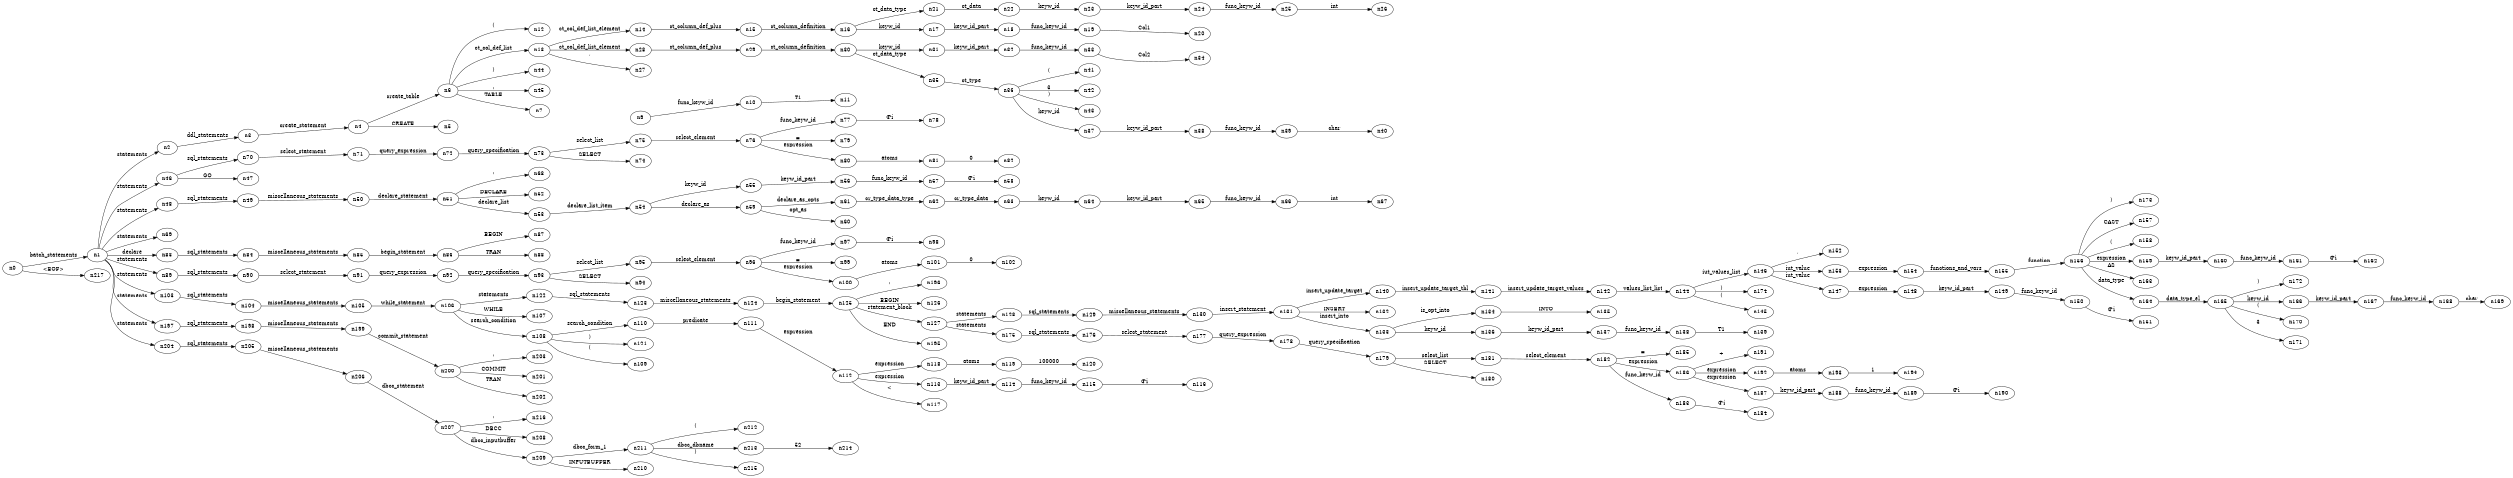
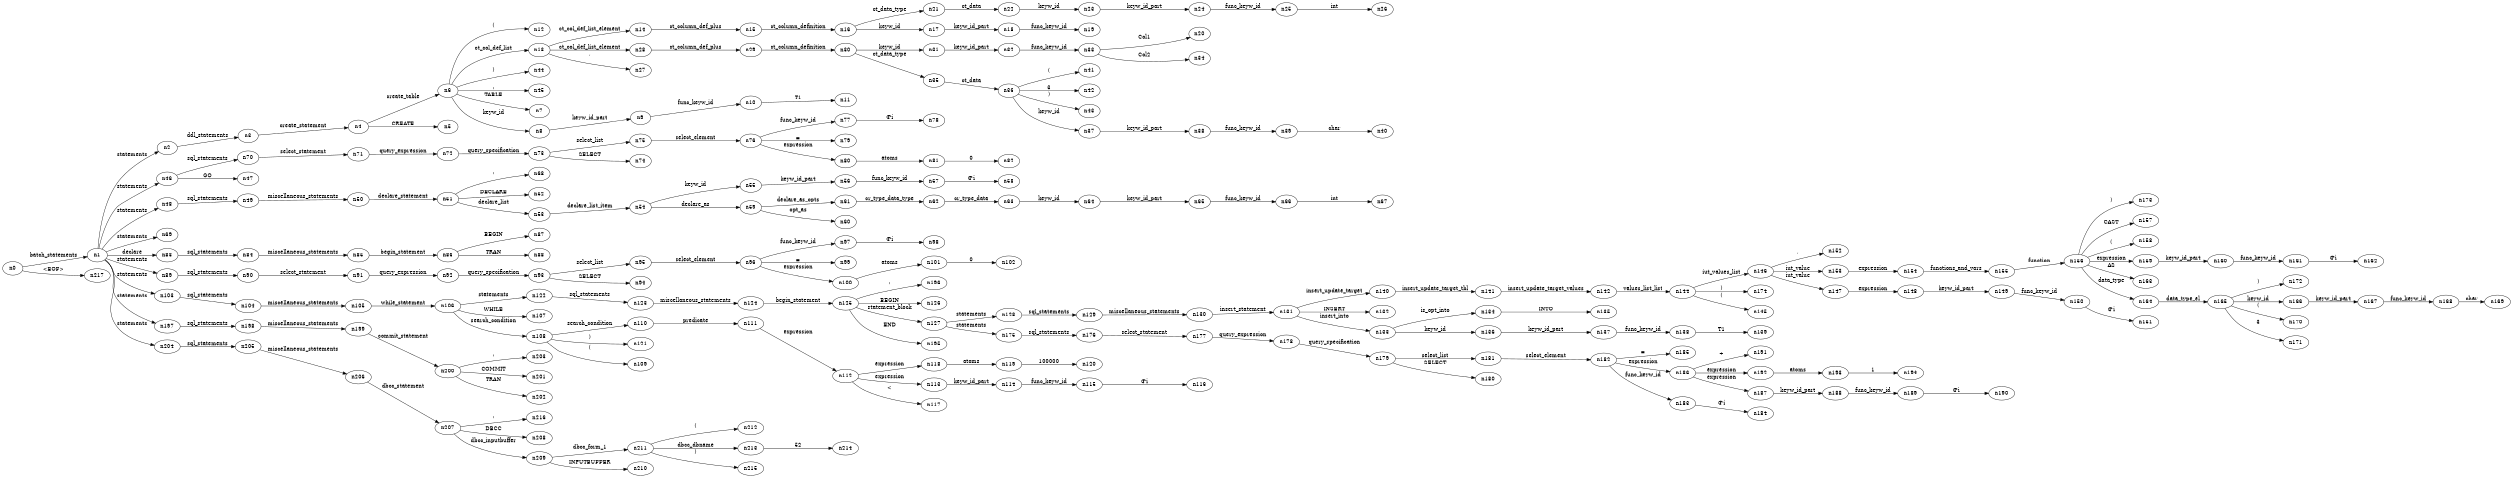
  digraph {
    rankdir=LR
    n0
    n1
    n217
    n2
    n46
    n48
    n69
    n83
    n89
    n103
    n197
    n204
    n3
    n47
    n70
    n49
    n84
    n90
    n104
    n198
    n205
    n4
    n5
    n6
    n7
+   n8
    n12
    n13
    n44
    n45
    n9
    n14
    n27
    n28
    n10
    n11
    n15
    n29
    n16
    n17
    n21
    n18
    n22
    n19
    n20
    n23
    n24
    n25
    n26
    n30
    n31
    n35
    n32
    n36
    n33
    n34
    n37
    n41
    n42
    n43
    n38
    n39
    n40
    n50
    n51
    n52
    n53
    n68
    n54
    n55
    n59
    n56
    n60
    n61
    n57
    n58
    n62
    n63
    n64
    n65
    n66
    n67
    n71
    n72
    n73
    n74
    n75
    n76
    n77
    n79
    n80
    n78
    n81
    n82
    n85
    n86
    n87
    n88
    n91
    n92
    n93
    n94
    n95
    n96
    n97
    n99
    n100
    n98
    n101
    n102
    n105
    n106
    n107
    n108
    n122
    n109
    n110
    n121
    n123
    n111
    n112
    n113
    n117
    n118
    n114
    n119
    n115
    n116
    n120
    n124
    n125
    n126
    n127
    n195
    n196
    n128
    n175
    n129
    n176
    n130
    n131
    n132
    n133
    n140
    n134
    n136
    n141
    n135
    n137
    n138
    n139
    n142
    n144
    n145
    n146
    n174
    n147
    n152
    n153
    n148
    n154
    n149
    n150
    n151
    n155
    n156
    n157
    n158
    n159
    n163
    n164
    n173
    n160
    n165
    n161
    n162
    n166
    n170
    n171
    n172
    n167
    n168
    n169
    n177
    n178
    n179
    n180
    n181
    n182
    n183
    n185
    n186
    n184
    n187
    n191
    n192
    n188
    n193
    n189
    n190
    n194
    n199
    n200
    n201
    n202
    n203
    n206
    n207
    n208
    n209
    n216
    n210
    n211
    n212
    n213
    n215
    n214
    n0 -> n1 [label=batch_statements]
    n0 -> n217 [label="<EOF>"]
    n1 -> n2 [label=statements]
    n1 -> n46 [label=statements]
    n1 -> n48 [label=statements]
    n1 -> n69 [label=statements]
    n1 -> n83 [label=declare]
    n1 -> n89 [label=statements]
    n1 -> n103 [label=statements]
    n1 -> n197 [label=statements]
    n1 -> n204 [label=statements]
    n2 -> n3 [label=ddl_statements]
    n46 -> n47 [label=GO]
    n46 -> n70 [label=sql_statements]
    n48 -> n49 [label=sql_statements]
    n83 -> n84 [label=sql_statements]
    n89 -> n90 [label=sql_statements]
    n103 -> n104 [label=sql_statements]
    n197 -> n198 [label=sql_statements]
    n204 -> n205 [label=sql_statements]
    n3 -> n4 [label=create_statement]
    n70 -> n71 [label=select_statement]
    n49 -> n50 [label=miscellaneous_statements]
    n84 -> n85 [label=miscellaneous_statements]
    n90 -> n91 [label=select_statement]
    n104 -> n105 [label=miscellaneous_statements]
    n198 -> n199 [label=miscellaneous_statements]
    n205 -> n206 [label=miscellaneous_statements]
    n4 -> n5 [label=CREATE]
    n4 -> n6 [label=create_table]
    n6 -> n7 [label=TABLE]
+   n6 -> n8 [label=keyw_id]
    n6 -> n12 [label="("]
    n6 -> n13 [label=ct_col_def_list]
    n6 -> n44 [label=")"]
    n6 -> n45 [label=";"]
+   n8 -> n9 [label=keyw_id_part]
    n13 -> n14 [label=ct_col_def_list_element]
    n13 -> n27 [label=","]
    n13 -> n28 [label=ct_col_def_list_element]
    n9 -> n10 [label=func_keyw_id]
    n14 -> n15 [label=ct_column_def_plus]
    n28 -> n29 [label=ct_column_def_plus]
    n10 -> n11 [label=T1]
    n15 -> n16 [label=ct_column_definition]
    n29 -> n30 [label=ct_column_definition]
    n16 -> n17 [label=keyw_id]
    n16 -> n21 [label=ct_data_type]
    n17 -> n18 [label=keyw_id_part]
    n21 -> n22 [label=ct_data]
    n18 -> n19 [label=func_keyw_id]
    n22 -> n23 [label=keyw_id]
-   n19 -> n20 [label=Col1]
+   n33 -> n20 [label=Col1]
    n23 -> n24 [label=keyw_id_part]
    n24 -> n25 [label=func_keyw_id]
    n25 -> n26 [label=int]
    n30 -> n31 [label=keyw_id]
    n30 -> n35 [label=ct_data_type]
    n31 -> n32 [label=keyw_id_part]
-   n35 -> n36 [label=ct_type]
+   n35 -> n36 [label=ct_data]
    n32 -> n33 [label=func_keyw_id]
    n36 -> n37 [label=keyw_id]
    n36 -> n41 [label="("]
    n36 -> n42 [label=3]
    n36 -> n43 [label=")"]
    n33 -> n34 [label=Col2]
    n37 -> n38 [label=keyw_id_part]
    n38 -> n39 [label=func_keyw_id]
    n39 -> n40 [label=char]
    n50 -> n51 [label=declare_statement]
    n51 -> n52 [label=DECLARE]
    n51 -> n53 [label=declare_list]
    n51 -> n68 [label=";"]
    n53 -> n54 [label=declare_list_item]
    n54 -> n55 [label=keyw_id]
    n54 -> n59 [label=declare_as]
    n55 -> n56 [label=keyw_id_part]
    n59 -> n60 [label=opt_as]
    n59 -> n61 [label=declare_as_opts]
    n56 -> n57 [label=func_keyw_id]
    n61 -> n62 [label=cr_type_data_type]
    n57 -> n58 [label="@i"]
    n62 -> n63 [label=cr_type_data]
    n63 -> n64 [label=keyw_id]
    n64 -> n65 [label=keyw_id_part]
    n65 -> n66 [label=func_keyw_id]
    n66 -> n67 [label=int]
    n71 -> n72 [label=query_expression]
    n72 -> n73 [label=query_specification]
    n73 -> n74 [label=SELECT]
    n73 -> n75 [label=select_list]
    n75 -> n76 [label=select_element]
    n76 -> n77 [label=func_keyw_id]
    n76 -> n79 [label="="]
    n76 -> n80 [label=expression]
    n77 -> n78 [label="@i"]
    n80 -> n81 [label=atoms]
    n81 -> n82 [label=0]
    n85 -> n86 [label=begin_statement]
    n86 -> n87 [label=BEGIN]
    n86 -> n88 [label=TRAN]
    n91 -> n92 [label=query_expression]
    n92 -> n93 [label=query_specification]
    n93 -> n94 [label=SELECT]
    n93 -> n95 [label=select_list]
    n95 -> n96 [label=select_element]
    n96 -> n97 [label=func_keyw_id]
    n96 -> n99 [label="="]
    n96 -> n100 [label=expression]
    n97 -> n98 [label="@i"]
    n100 -> n101 [label=atoms]
    n101 -> n102 [label=0]
    n105 -> n106 [label=while_statement]
    n106 -> n107 [label=WHILE]
    n106 -> n108 [label=search_condition]
    n106 -> n122 [label=statements]
    n108 -> n109 [label="("]
    n108 -> n110 [label=search_condition]
    n108 -> n121 [label=")"]
    n122 -> n123 [label=sql_statements]
    n110 -> n111 [label=predicate]
    n123 -> n124 [label=miscellaneous_statements]
    n111 -> n112 [label=expression]
    n112 -> n113 [label=expression]
    n112 -> n117 [label="<"]
    n112 -> n118 [label=expression]
    n113 -> n114 [label=keyw_id_part]
    n118 -> n119 [label=atoms]
    n114 -> n115 [label=func_keyw_id]
    n119 -> n120 [label=100000]
    n115 -> n116 [label="@i"]
    n124 -> n125 [label=begin_statement]
    n125 -> n126 [label=BEGIN]
    n125 -> n127 [label=statement_block]
    n125 -> n195 [label=END]
    n125 -> n196 [label=";"]
    n127 -> n128 [label=statements]
    n127 -> n175 [label=statements]
    n128 -> n129 [label=sql_statements]
    n175 -> n176 [label=sql_statements]
    n129 -> n130 [label=miscellaneous_statements]
    n176 -> n177 [label=select_statement]
    n130 -> n131 [label=insert_statement]
    n131 -> n132 [label=INSERT]
    n131 -> n133 [label=insert_into]
    n131 -> n140 [label=insert_update_target]
    n133 -> n134 [label=is_opt_into]
    n133 -> n136 [label=keyw_id]
    n140 -> n141 [label=insert_update_target_tbl]
    n134 -> n135 [label=INTO]
    n136 -> n137 [label=keyw_id_part]
    n141 -> n142 [label=insert_update_target_values]
    n137 -> n138 [label=func_keyw_id]
    n138 -> n139 [label=T1]
    n142 -> n144 [label=values_list_list]
    n144 -> n145 [label="("]
    n144 -> n146 [label=iut_values_list]
    n144 -> n174 [label=")"]
    n146 -> n147 [label=iut_value]
    n146 -> n152 [label=","]
    n146 -> n153 [label=iut_value]
    n147 -> n148 [label=expression]
    n153 -> n154 [label=expression]
    n148 -> n149 [label=keyw_id_part]
    n154 -> n155 [label=functions_and_vars]
    n149 -> n150 [label=func_keyw_id]
    n150 -> n151 [label="@i"]
    n155 -> n156 [label=function]
    n156 -> n157 [label=CAST]
    n156 -> n158 [label="("]
    n156 -> n159 [label=expression]
    n156 -> n163 [label=AS]
    n156 -> n164 [label=data_type]
    n156 -> n173 [label=")"]
    n159 -> n160 [label=keyw_id_part]
    n164 -> n165 [label=data_type_el]
    n160 -> n161 [label=func_keyw_id]
    n165 -> n166 [label=keyw_id]
    n165 -> n170 [label="("]
    n165 -> n171 [label=3]
    n165 -> n172 [label=")"]
    n161 -> n162 [label="@i"]
    n166 -> n167 [label=keyw_id_part]
    n167 -> n168 [label=func_keyw_id]
    n168 -> n169 [label=char]
    n177 -> n178 [label=query_expression]
    n178 -> n179 [label=query_specification]
    n179 -> n180 [label=SELECT]
    n179 -> n181 [label=select_list]
    n181 -> n182 [label=select_element]
    n182 -> n183 [label=func_keyw_id]
    n182 -> n185 [label="="]
    n182 -> n186 [label=expression]
    n183 -> n184 [label="@i"]
    n186 -> n187 [label=expression]
    n186 -> n191 [label="+"]
    n186 -> n192 [label=expression]
    n187 -> n188 [label=keyw_id_part]
    n192 -> n193 [label=atoms]
    n188 -> n189 [label=func_keyw_id]
    n193 -> n194 [label=1]
    n189 -> n190 [label="@i"]
    n199 -> n200 [label=commit_statement]
    n200 -> n201 [label=COMMIT]
    n200 -> n202 [label=TRAN]
    n200 -> n203 [label=";"]
    n206 -> n207 [label=dbcc_statement]
    n207 -> n208 [label=DBCC]
    n207 -> n209 [label=dbcc_inputbuffer]
    n207 -> n216 [label=";"]
    n209 -> n210 [label=INPUTBUFFER]
    n209 -> n211 [label=dbcc_form_1]
    n211 -> n212 [label="("]
    n211 -> n213 [label=dbcc_dbname]
    n211 -> n215 [label=")"]
    n213 -> n214 [label=52]
  }
